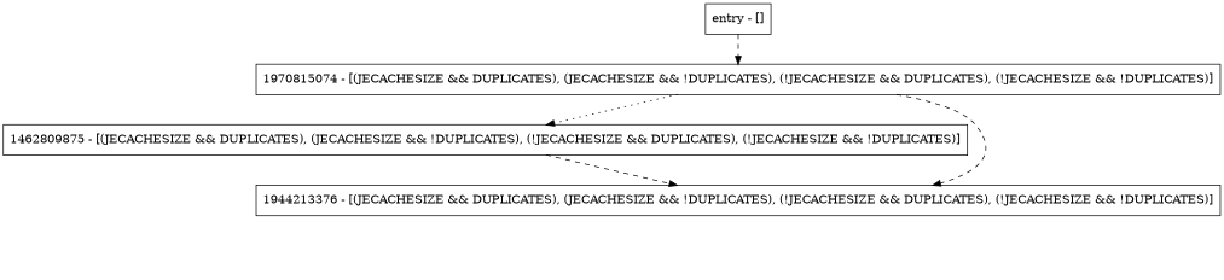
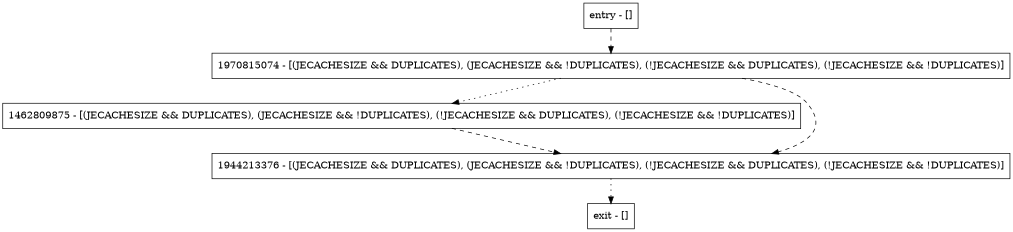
  digraph {
    node [shape=record]
    edge [style=dashed]
    n1 [label="entry - []"]
    n2 [label="1970815074 - [(JECACHESIZE && DUPLICATES), (JECACHESIZE && !DUPLICATES), (!JECACHESIZE && DUPLICATES), (!JECACHESIZE && !DUPLICATES)]"]
+   n3 [label="exit - []"]
    n4 [label="1462809875 - [(JECACHESIZE && DUPLICATES), (JECACHESIZE && !DUPLICATES), (!JECACHESIZE && DUPLICATES), (!JECACHESIZE && !DUPLICATES)]"]
    n5 [label="1944213376 - [(JECACHESIZE && DUPLICATES), (JECACHESIZE && !DUPLICATES), (!JECACHESIZE && DUPLICATES), (!JECACHESIZE && !DUPLICATES)]"]
    n1 -> n2
    n2 -> n4 [style=dotted]
    n2 -> n5
    n4 -> n5
+   n5 -> n3 [style=dotted]
  }
